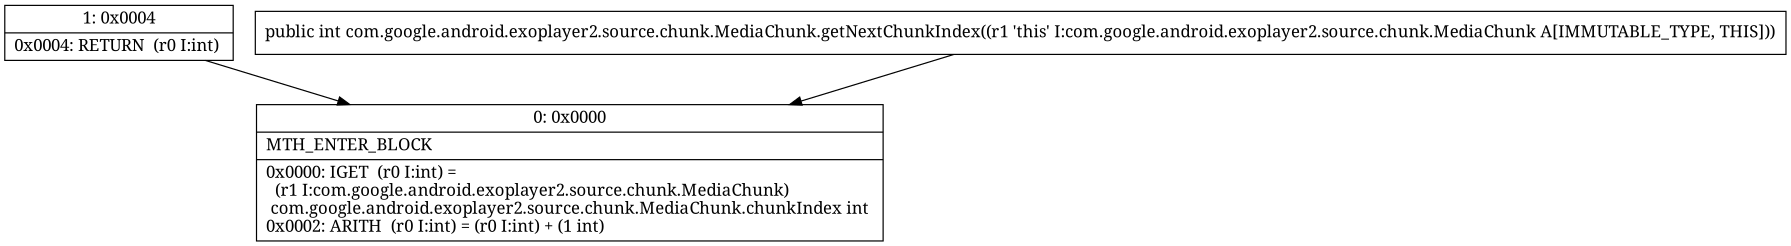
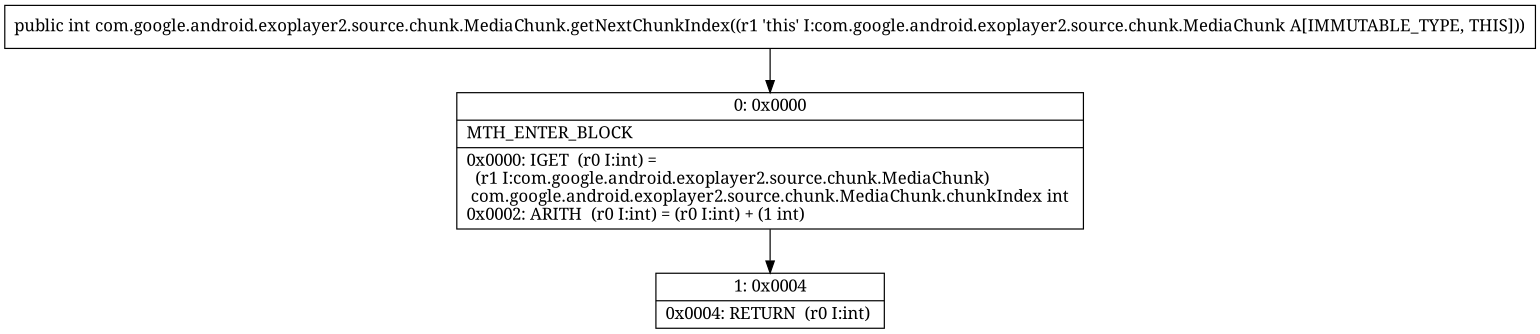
  digraph {
    fontname="Noto Serif"
    node [shape=record fontname="Noto Serif"]
    edge [fontname="Noto Serif"]
    n1 [label="{0\:\ 0x0000|MTH_ENTER_BLOCK\l|0x0000: IGET  (r0 I:int) = \l  (r1 I:com.google.android.exoplayer2.source.chunk.MediaChunk)\l com.google.android.exoplayer2.source.chunk.MediaChunk.chunkIndex int \l0x0002: ARITH  (r0 I:int) = (r0 I:int) + (1 int) \l}"]
    n2 [label="{1\:\ 0x0004|0x0004: RETURN  (r0 I:int) \l}"]
    n3 [label="{public int com.google.android.exoplayer2.source.chunk.MediaChunk.getNextChunkIndex((r1 'this' I:com.google.android.exoplayer2.source.chunk.MediaChunk A[IMMUTABLE_TYPE, THIS])) }"]
-   n2 -> n1
+   n1 -> n2
    n3 -> n1
  }
